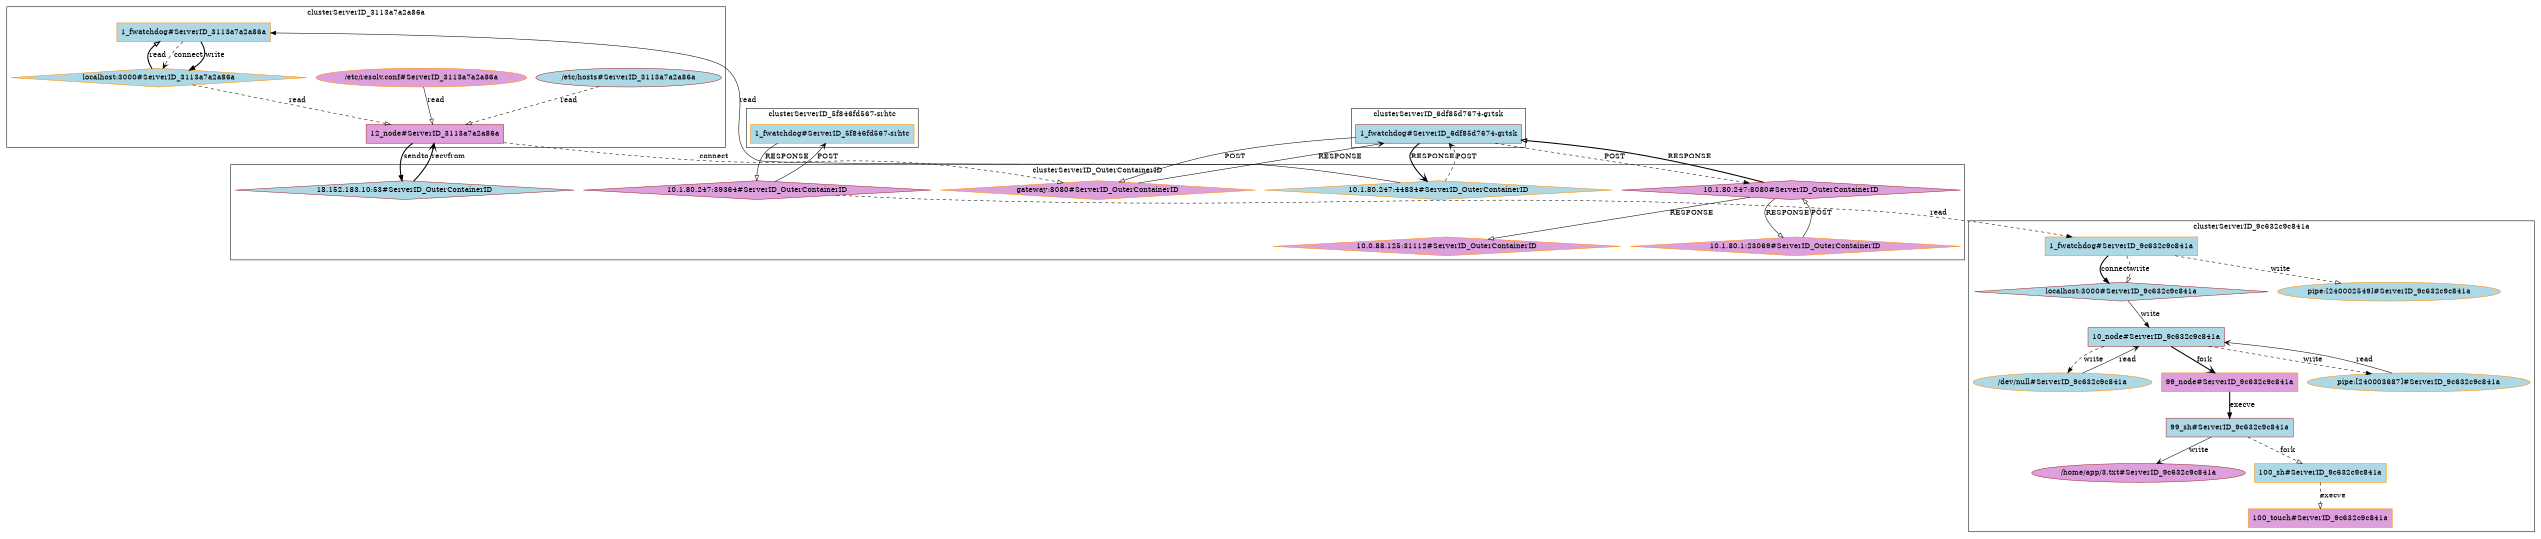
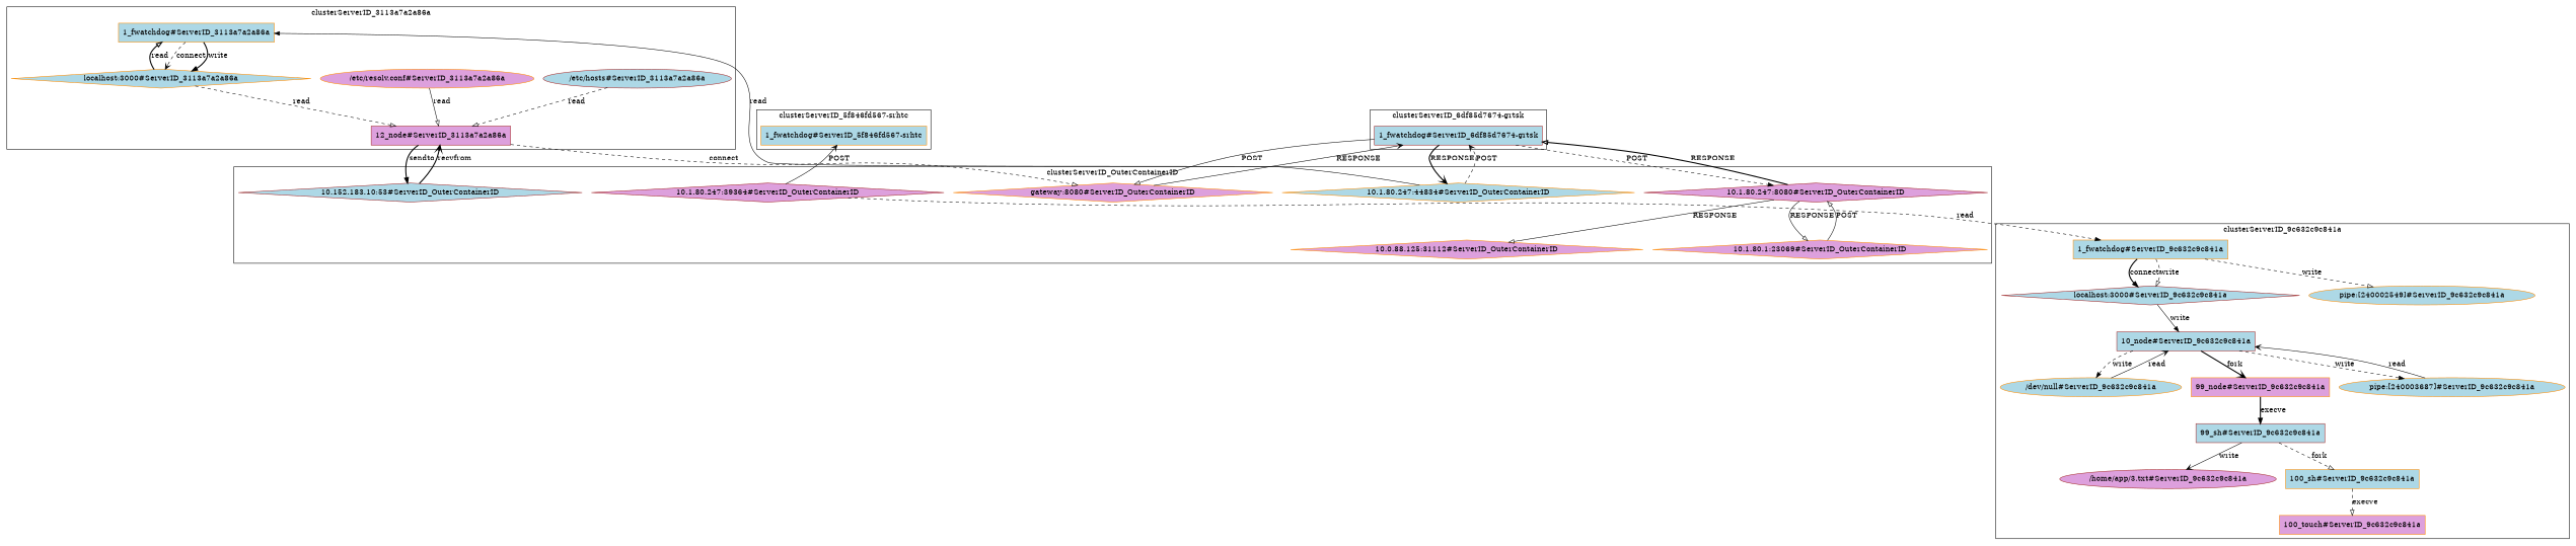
  digraph {
    node [color=darkorange fillcolor=lightblue shape=box style=filled]
    edge [arrowhead=onormal style=dashed]
    "1_fwatchdog#ServerID_3113a7a2a86a"
    "localhost:3000#ServerID_3113a7a2a86a" [shape=diamond]
    "12_node#ServerID_3113a7a2a86a" [color=brown fillcolor=plum]
    "/etc/hosts#ServerID_3113a7a2a86a" [color=brown shape=ellipse]
    "/etc/resolv.conf#ServerID_3113a7a2a86a" [fillcolor=plum shape=ellipse]
    "1_fwatchdog#ServerID_5f846fd567-srhtc"
    "1_fwatchdog#ServerID_6df85d7674-grtsk" [color=brown]
    "1_fwatchdog#ServerID_9c632c9c841a"
    "localhost:3000#ServerID_9c632c9c841a" [color=brown shape=diamond]
    "10_node#ServerID_9c632c9c841a" [color=brown]
    "/dev/null#ServerID_9c632c9c841a" [shape=ellipse]
    "pipe:[240003687]#ServerID_9c632c9c841a" [shape=ellipse]
    "99_sh#ServerID_9c632c9c841a" [color=brown]
    "/home/app/3.txt#ServerID_9c632c9c841a" [color=brown fillcolor=plum shape=ellipse]
    "99_node#ServerID_9c632c9c841a" [fillcolor=plum]
    "100_sh#ServerID_9c632c9c841a"
    "100_touch#ServerID_9c632c9c841a" [fillcolor=plum]
    "pipe:[240002549]#ServerID_9c632c9c841a" [shape=ellipse]
    "10.1.80.247:39364#ServerID_OuterContainerID" [color=brown fillcolor=plum shape=diamond]
    "gateway:8080#ServerID_OuterContainerID" [fillcolor=plum shape=diamond]
    "10.1.80.247:44834#ServerID_OuterContainerID" [shape=diamond]
    "10.1.80.247:8080#ServerID_OuterContainerID" [color=brown fillcolor=plum shape=diamond]
-   "10.152.183.10:53#ServerID_OuterContainerID" [color=brown shape=diamond label="18.152.183.10:53#ServerID_OuterContainerID"]
+   "10.152.183.10:53#ServerID_OuterContainerID" [color=brown shape=diamond]
    "10.1.80.1:23069#ServerID_OuterContainerID" [fillcolor=plum shape=diamond]
    "10.0.88.125:31112#ServerID_OuterContainerID" [fillcolor=plum shape=diamond]
    subgraph cluster_1 {
      label=clusterServerID_3113a7a2a86a
      "1_fwatchdog#ServerID_3113a7a2a86a"
      "localhost:3000#ServerID_3113a7a2a86a"
      "12_node#ServerID_3113a7a2a86a"
      "/etc/hosts#ServerID_3113a7a2a86a"
      "/etc/resolv.conf#ServerID_3113a7a2a86a"
    }
    subgraph cluster_2 {
      label="clusterServerID_5f846fd567-srhtc"
      "1_fwatchdog#ServerID_5f846fd567-srhtc"
    }
    subgraph cluster_3 {
      label="clusterServerID_6df85d7674-grtsk"
      "1_fwatchdog#ServerID_6df85d7674-grtsk"
    }
    subgraph cluster_4 {
      label=clusterServerID_9c632c9c841a
      "1_fwatchdog#ServerID_9c632c9c841a"
      "localhost:3000#ServerID_9c632c9c841a"
      "10_node#ServerID_9c632c9c841a"
      "/dev/null#ServerID_9c632c9c841a"
      "pipe:[240003687]#ServerID_9c632c9c841a"
      "99_sh#ServerID_9c632c9c841a"
      "/home/app/3.txt#ServerID_9c632c9c841a"
      "99_node#ServerID_9c632c9c841a"
      "100_sh#ServerID_9c632c9c841a"
      "100_touch#ServerID_9c632c9c841a"
      "pipe:[240002549]#ServerID_9c632c9c841a"
    }
    subgraph cluster_5 {
      label=clusterServerID_OuterContainerID
      "10.1.80.247:39364#ServerID_OuterContainerID"
      "gateway:8080#ServerID_OuterContainerID"
      "10.1.80.247:44834#ServerID_OuterContainerID"
      "10.1.80.247:8080#ServerID_OuterContainerID"
      "10.152.183.10:53#ServerID_OuterContainerID"
      "10.1.80.1:23069#ServerID_OuterContainerID"
      "10.0.88.125:31112#ServerID_OuterContainerID"
    }
    "1_fwatchdog#ServerID_3113a7a2a86a" -> "localhost:3000#ServerID_3113a7a2a86a" [arrowhead=vee label=connect]
    "1_fwatchdog#ServerID_3113a7a2a86a" -> "localhost:3000#ServerID_3113a7a2a86a" [arrowhead=normal label=write style=bold]
    "localhost:3000#ServerID_3113a7a2a86a" -> "1_fwatchdog#ServerID_3113a7a2a86a" [label=read style=bold]
    "localhost:3000#ServerID_3113a7a2a86a" -> "12_node#ServerID_3113a7a2a86a" [label=read]
    "12_node#ServerID_3113a7a2a86a" -> "gateway:8080#ServerID_OuterContainerID" [label=connect]
    "12_node#ServerID_3113a7a2a86a" -> "10.152.183.10:53#ServerID_OuterContainerID" [arrowhead=normal label=sendto style=bold]
    "/etc/hosts#ServerID_3113a7a2a86a" -> "12_node#ServerID_3113a7a2a86a" [label=read]
    "/etc/resolv.conf#ServerID_3113a7a2a86a" -> "12_node#ServerID_3113a7a2a86a" [label=read style=solid]
-   "1_fwatchdog#ServerID_5f846fd567-srhtc" -> "10.1.80.247:39364#ServerID_OuterContainerID" [label=RESPONSE style=solid]
    "1_fwatchdog#ServerID_6df85d7674-grtsk" -> "gateway:8080#ServerID_OuterContainerID" [label=POST style=solid]
    "1_fwatchdog#ServerID_6df85d7674-grtsk" -> "10.1.80.247:44834#ServerID_OuterContainerID" [arrowhead=vee label=RESPONSE style=bold]
    "1_fwatchdog#ServerID_6df85d7674-grtsk" -> "10.1.80.247:8080#ServerID_OuterContainerID" [arrowhead=normal label=POST]
    "1_fwatchdog#ServerID_9c632c9c841a" -> "localhost:3000#ServerID_9c632c9c841a" [arrowhead=normal label=connect style=bold]
    "1_fwatchdog#ServerID_9c632c9c841a" -> "localhost:3000#ServerID_9c632c9c841a" [label=write]
    "1_fwatchdog#ServerID_9c632c9c841a" -> "pipe:[240002549]#ServerID_9c632c9c841a" [label=write]
    "localhost:3000#ServerID_9c632c9c841a" -> "10_node#ServerID_9c632c9c841a" [arrowhead=normal label=write style=solid]
    "10_node#ServerID_9c632c9c841a" -> "/dev/null#ServerID_9c632c9c841a" [arrowhead=normal label=write]
    "10_node#ServerID_9c632c9c841a" -> "pipe:[240003687]#ServerID_9c632c9c841a" [arrowhead=normal label=write]
    "10_node#ServerID_9c632c9c841a" -> "99_node#ServerID_9c632c9c841a" [arrowhead=vee label=fork style=bold]
    "/dev/null#ServerID_9c632c9c841a" -> "10_node#ServerID_9c632c9c841a" [arrowhead=vee label=read style=solid]
    "pipe:[240003687]#ServerID_9c632c9c841a" -> "10_node#ServerID_9c632c9c841a" [arrowhead=vee label=read style=solid]
    "99_sh#ServerID_9c632c9c841a" -> "/home/app/3.txt#ServerID_9c632c9c841a" [arrowhead=vee label=write style=solid]
    "99_sh#ServerID_9c632c9c841a" -> "100_sh#ServerID_9c632c9c841a" [label=fork]
    "99_node#ServerID_9c632c9c841a" -> "99_sh#ServerID_9c632c9c841a" [arrowhead=normal label=execve style=bold]
    "100_sh#ServerID_9c632c9c841a" -> "100_touch#ServerID_9c632c9c841a" [label=execve]
    "10.1.80.247:39364#ServerID_OuterContainerID" -> "1_fwatchdog#ServerID_5f846fd567-srhtc" [arrowhead=vee label=POST style=solid]
    "10.1.80.247:39364#ServerID_OuterContainerID" -> "1_fwatchdog#ServerID_9c632c9c841a" [arrowhead=normal label=read]
    "gateway:8080#ServerID_OuterContainerID" -> "1_fwatchdog#ServerID_6df85d7674-grtsk" [arrowhead=vee label=RESPONSE style=solid]
    "10.1.80.247:44834#ServerID_OuterContainerID" -> "1_fwatchdog#ServerID_3113a7a2a86a" [arrowhead=normal label=read style=solid]
    "10.1.80.247:44834#ServerID_OuterContainerID" -> "1_fwatchdog#ServerID_6df85d7674-grtsk" [arrowhead=vee label=POST]
    "10.1.80.247:8080#ServerID_OuterContainerID" -> "1_fwatchdog#ServerID_6df85d7674-grtsk" [label=RESPONSE style=bold]
    "10.1.80.247:8080#ServerID_OuterContainerID" -> "10.1.80.1:23069#ServerID_OuterContainerID" [label=RESPONSE style=solid]
    "10.1.80.247:8080#ServerID_OuterContainerID" -> "10.0.88.125:31112#ServerID_OuterContainerID" [label=RESPONSE style=solid]
    "10.152.183.10:53#ServerID_OuterContainerID" -> "12_node#ServerID_3113a7a2a86a" [arrowhead=vee label=recvfrom style=bold]
    "10.1.80.1:23069#ServerID_OuterContainerID" -> "10.1.80.247:8080#ServerID_OuterContainerID" [label=POST style=solid]
  }
